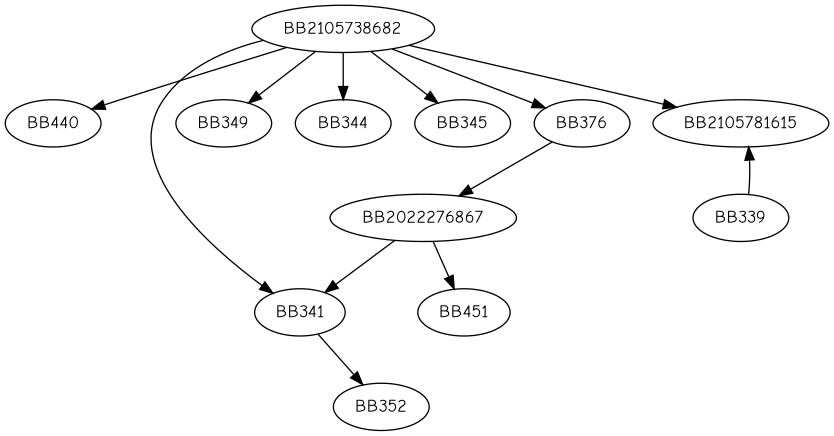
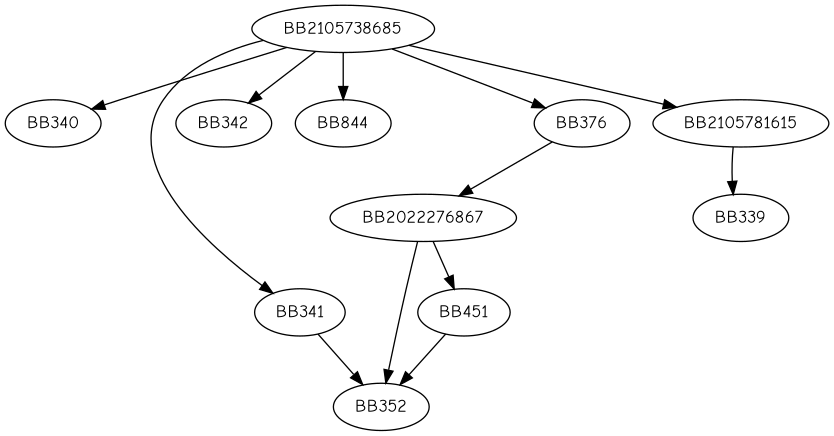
  digraph {
    fontname="Comic Neue"
    node [fontname="Comic Neue"]
    edge [fontname="Comic Neue"]
-   BB2105738682
-   BB340 [label=BB440]
+   BB2105738682 [label=BB2105738685]
+   BB340
    BB341
-   BB342 [label=BB349]
-   BB344
-   BB345
+   BB342
+   BB344 [label=BB844]
    n7 [label=BB376]
    BB2105781615
    BB352
    BB2022276867
    n11 [label=BB339]
    n12 [label=BB451]
    BB2105738682 -> BB340
    BB2105738682 -> BB341
    BB2105738682 -> BB342
    BB2105738682 -> BB344
-   BB2105738682 -> BB345
    BB2105738682 -> n7
    BB2105738682 -> BB2105781615
    BB341 -> BB352
    n7 -> BB2022276867
-   n11 -> BB2105781615
-   BB2022276867 -> BB341
+   BB2105781615 -> n11
+   BB2022276867 -> BB352
    BB2022276867 -> n12
+   n12 -> BB352
  }
